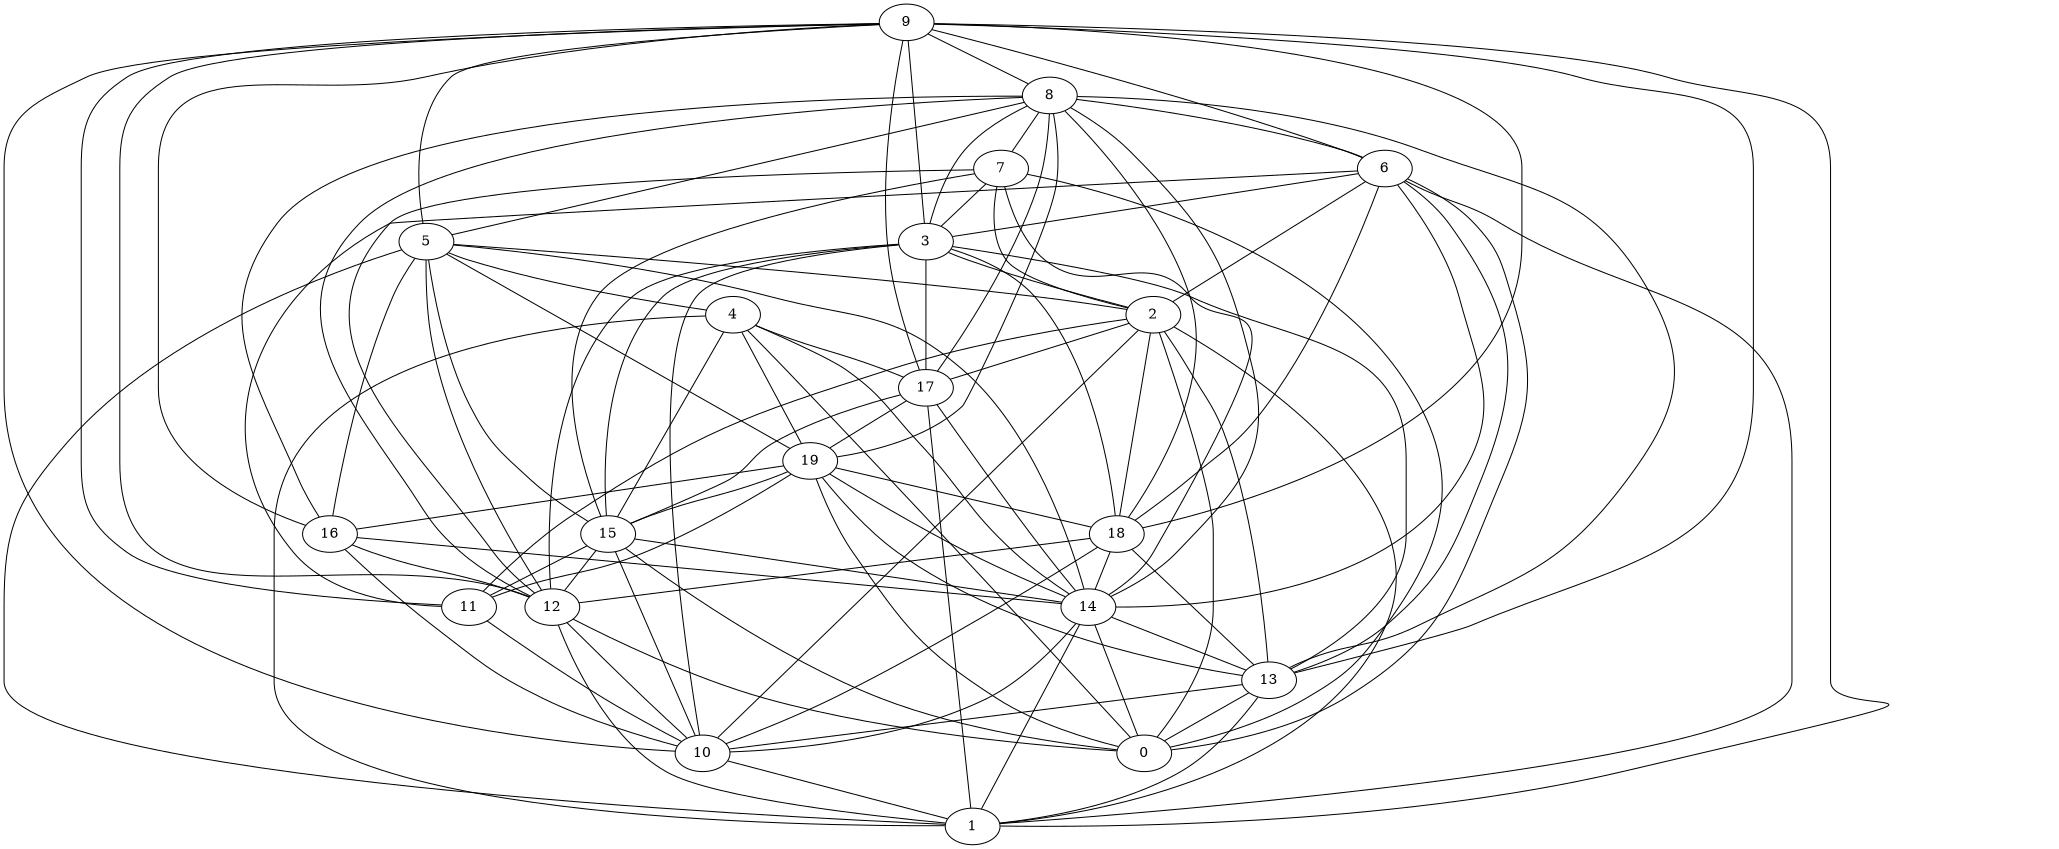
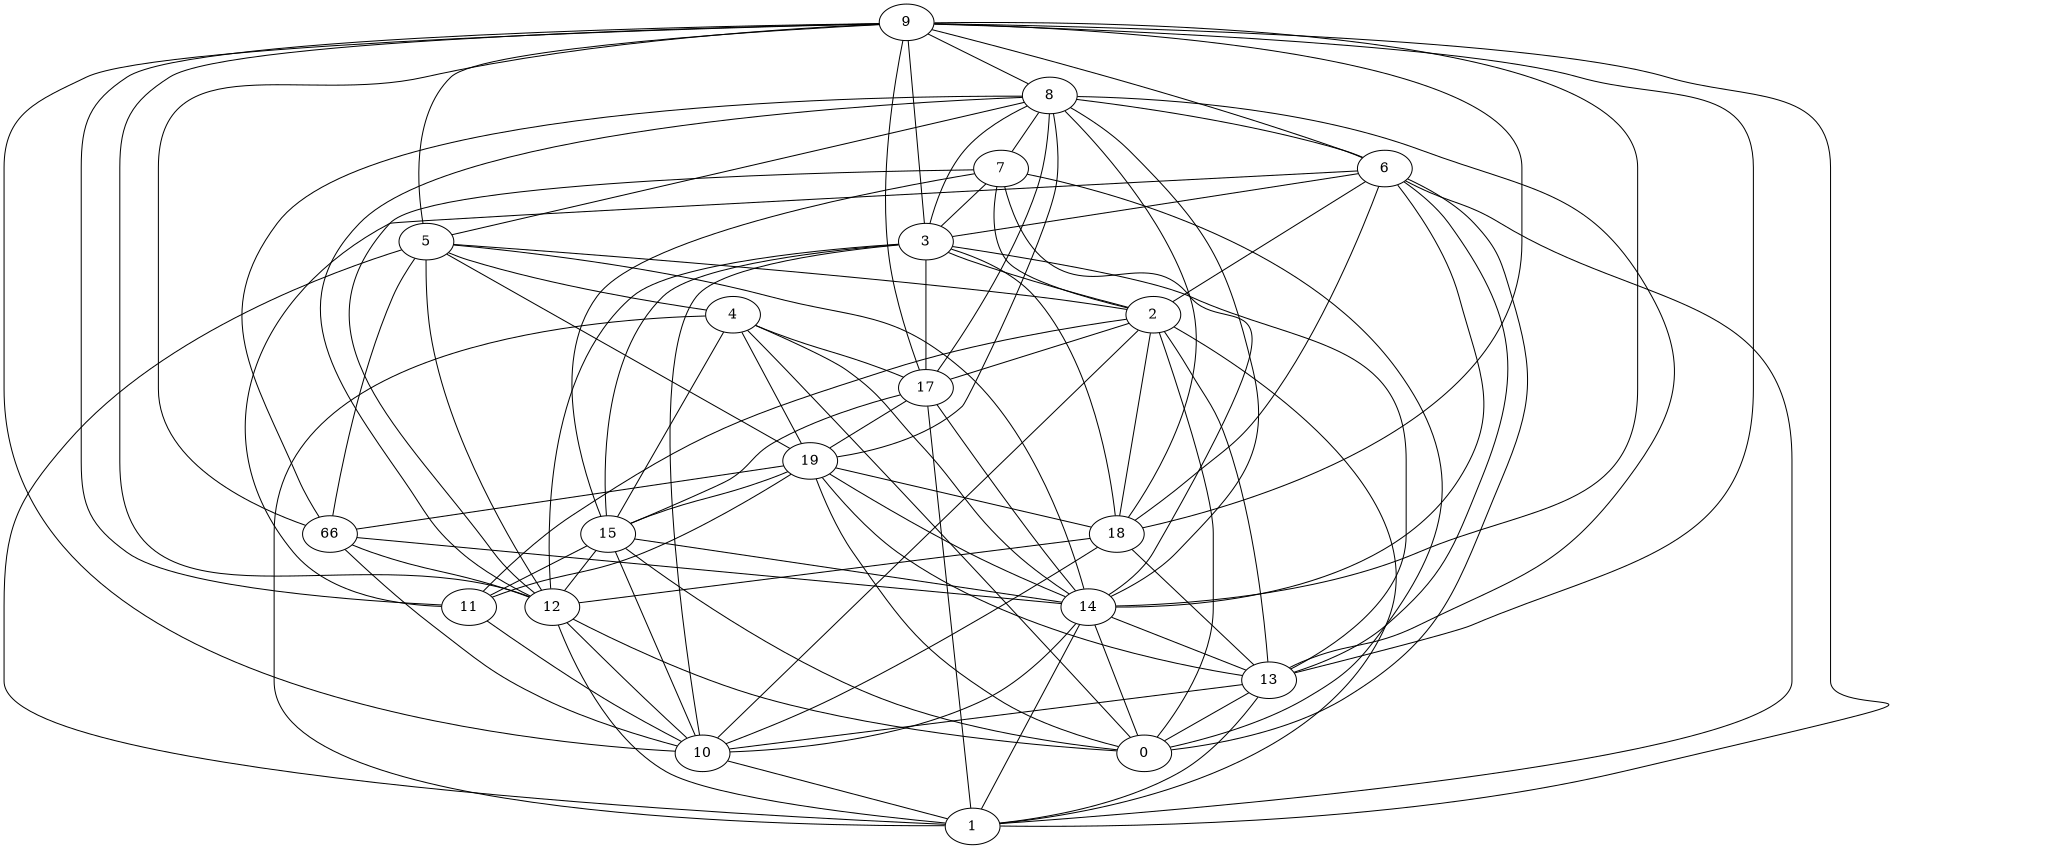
  digraph {
    edge [color=black dir=none]
    4
    1
    15
    0
    17
    14
    19
    10
    11
    12
    5
-   16
+   16 [label=66]
    2
    13
    18
    8
    7
    3
    6
    9
    subgraph sub_1 {
      4
      1
      15
      0
      17
      14
      19
      10
      11
      12
      5
      16
      2
      13
      18
      8
      7
      3
      6
      9
    }
    4 -> 1
    4 -> 15
    4 -> 0
    4 -> 17
    4 -> 14
    4 -> 19
    15 -> 0
    15 -> 14
    15 -> 10
    15 -> 11
    15 -> 12
    17 -> 1
    17 -> 15
    17 -> 14
    17 -> 19
    14 -> 1
    14 -> 0
    14 -> 10
    14 -> 13
    19 -> 15
    19 -> 0
    19 -> 14
    19 -> 11
    19 -> 16
    19 -> 13
    19 -> 18
    10 -> 1
    11 -> 10
    12 -> 1
    12 -> 0
    12 -> 10
    5 -> 4
    5 -> 1
-   5 -> 15
    5 -> 14
    5 -> 19
    5 -> 12
    5 -> 16
    5 -> 2
    16 -> 14
    16 -> 10
    16 -> 12
    2 -> 1
    2 -> 0
    2 -> 17
    2 -> 10
    2 -> 11
    2 -> 13
    2 -> 18
    13 -> 1
    13 -> 0
    13 -> 10
    18 -> 10
    18 -> 12
    18 -> 13
    8 -> 17
    8 -> 14
    8 -> 19
    8 -> 12
    8 -> 5
    8 -> 16
    8 -> 13
    8 -> 18
    8 -> 7
    8 -> 3
    8 -> 6
    7 -> 15
    7 -> 0
    7 -> 14
    7 -> 12
    7 -> 2
    7 -> 3
    3 -> 15
    3 -> 17
    3 -> 10
    3 -> 12
    3 -> 2
    3 -> 13
    3 -> 18
    6 -> 1
    6 -> 0
    6 -> 14
    6 -> 11
    6 -> 2
    6 -> 13
    6 -> 18
    6 -> 3
    9 -> 1
    9 -> 17
-   18 -> 14
+   9 -> 14
    9 -> 10
    9 -> 11
    9 -> 12
    9 -> 5
    9 -> 16
    9 -> 13
    9 -> 18
    9 -> 8
    9 -> 3
    9 -> 6
  }
